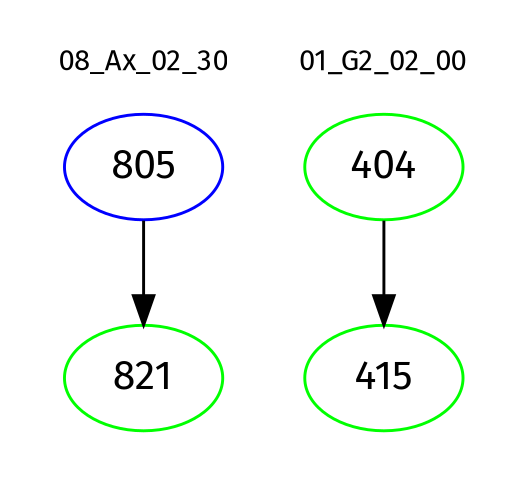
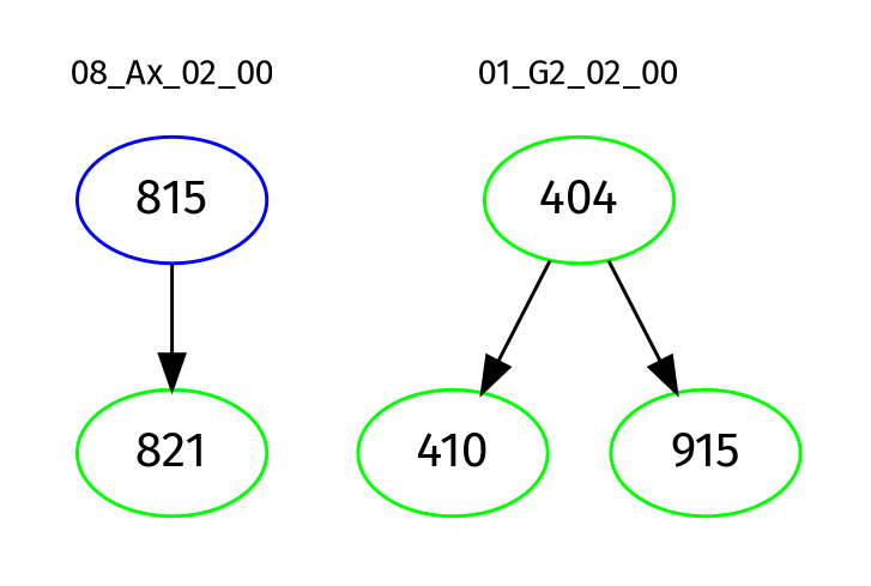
  digraph {
    fontname="Fira Sans"
    node [color=green fontname="Fira Sans"]
    edge [color=black fontname="Fira Sans"]
-   n1 [color=blue label=805]
+   n1 [color=blue label=815]
    n2 [label=821]
    n3 [label=404]
-   n5 [label=415]
+   n4 [label=410]
+   n5 [label=915]
    subgraph cluster_1 {
      color=white
      fontsize=10
-     label="08_Ax_02_30"
+     label="08_Ax_02_00"
      n1
      n2
    }
    subgraph cluster_2 {
      color=white
      fontsize=10
      label="01_G2_02_00"
      n3
+     n4
      n5
    }
    n1 -> n2
+   n3 -> n4
    n3 -> n5
  }
